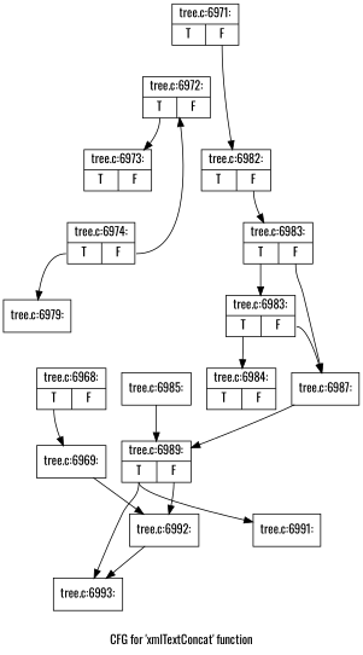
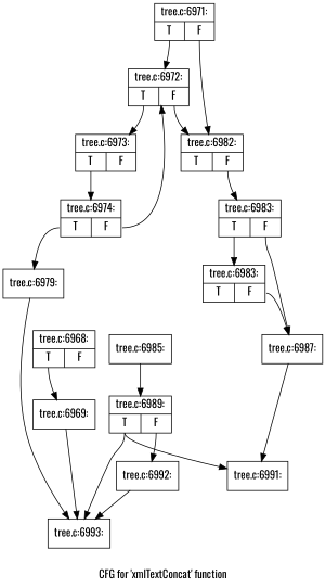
  digraph {
    fontname=Oswald
    label="CFG for 'xmlTextConcat' function"
    node [fontname=Oswald shape=record]
    edge [fontname=Oswald tailport=s0]
    n1 [label="{tree.c:6968:|{<s0>T|<s1>F}}"]
    n2 [label="{tree.c:6969:}"]
    n3 [label="{tree.c:6993:}"]
    n4 [label="{tree.c:6971:|{<s0>T|<s1>F}}"]
    n5 [label="{tree.c:6972:|{<s0>T|<s1>F}}"]
    n6 [label="{tree.c:6982:|{<s0>T|<s1>F}}"]
    n7 [label="{tree.c:6973:|{<s0>T|<s1>F}}"]
    n8 [label="{tree.c:6983:|{<s0>T|<s1>F}}"]
    n9 [label="{tree.c:6974:|{<s0>T|<s1>F}}"]
    n10 [label="{tree.c:6985:}"]
    n11 [label="{tree.c:6989:|{<s0>T|<s1>F}}"]
    n12 [label="{tree.c:6983:|{<s0>T|<s1>F}}"]
    n13 [label="{tree.c:6987:}"]
    n14 [label="{tree.c:6979:}"]
    n15 [label="{tree.c:6991:}"]
    n16 [label="{tree.c:6992:}"]
-   n17 [label="{tree.c:6984:|{<s0>T|<s1>F}}"]
    n1 -> n2
-   n2 -> n16
+   n2 -> n3
+   n4 -> n5
    n4 -> n6 [tailport=s1]
+   n5 -> n6 [tailport=s1]
    n5 -> n7
    n6 -> n8 [tailport=s1]
+   n7 -> n9
    n8 -> n12
    n8 -> n13 [tailport=s1]
    n9 -> n5 [tailport=s1]
    n9 -> n14
    n10 -> n11
    n11 -> n3
    n11 -> n15
    n11 -> n16 [tailport=s1]
    n12 -> n13 [tailport=s1]
-   n12 -> n17
-   n13 -> n11
+   n13 -> n15
+   n14 -> n3
    n16 -> n3
  }
